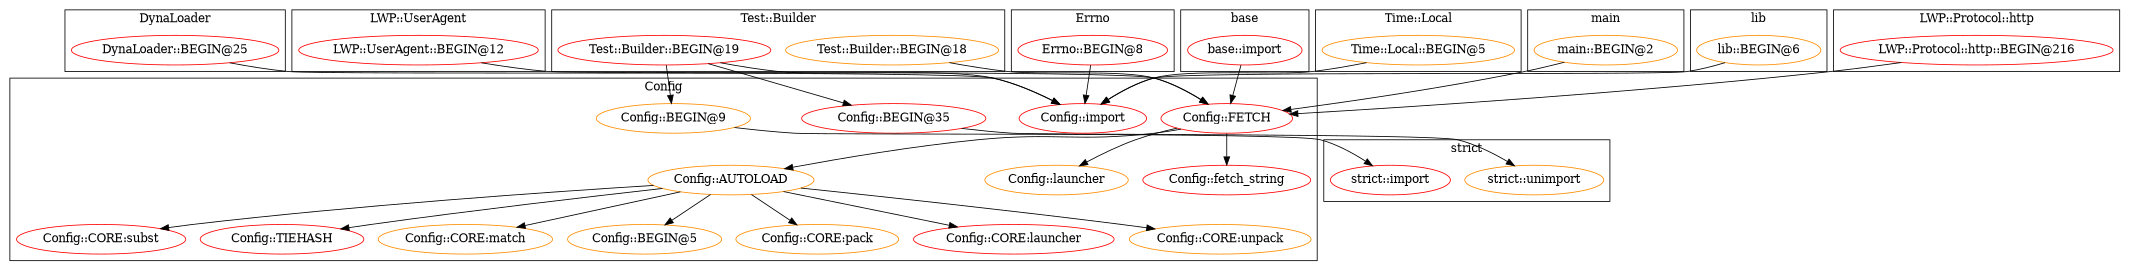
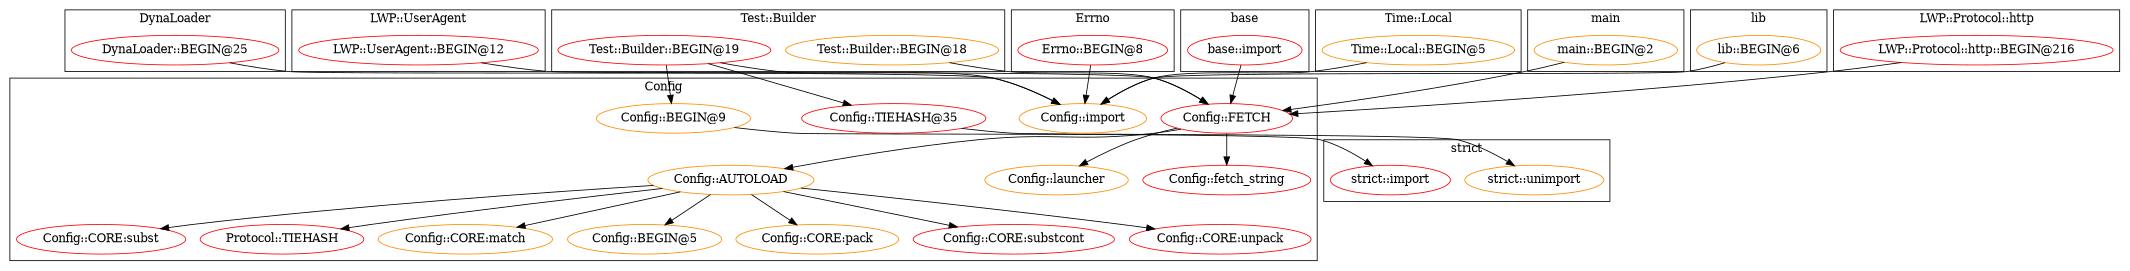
  digraph {
    node [color=red]
-   "Config::BEGIN@35"
+   "Config::BEGIN@35" [label="Config::TIEHASH@35"]
    "Config::CORE:subst"
-   "Config::TIEHASH"
+   "Config::TIEHASH" [label="Protocol::TIEHASH"]
    "Config::CORE:match" [color=darkorange]
    "Config::BEGIN@5" [color=darkorange]
    "Config::fetch_string"
    "Config::AUTOLOAD" [color=darkorange]
-   "Config::import"
+   "Config::import" [color=darkorange]
    "Config::CORE:pack" [color=darkorange]
    "Config::launcher" [color=darkorange]
    "Config::BEGIN@9" [color=darkorange]
-   "Config::CORE:substcont" [label="Config::CORE:launcher"]
-   "Config::CORE:unpack" [color=darkorange]
+   "Config::CORE:substcont"
+   "Config::CORE:unpack"
    "Config::FETCH"
    "DynaLoader::BEGIN@25"
    "LWP::UserAgent::BEGIN@12"
    "Test::Builder::BEGIN@18" [color=darkorange]
    "Test::Builder::BEGIN@19"
    "Errno::BEGIN@8"
    "base::import"
    "strict::import"
    "strict::unimport" [color=darkorange]
    "Time::Local::BEGIN@5" [color=darkorange]
    "main::BEGIN@2" [color=darkorange]
    "lib::BEGIN@6" [color=darkorange]
    "LWP::Protocol::http::BEGIN@216"
    subgraph cluster_1 {
      label=Config
      "Config::BEGIN@35"
      "Config::CORE:subst"
      "Config::TIEHASH"
      "Config::CORE:match"
      "Config::BEGIN@5"
      "Config::fetch_string"
      "Config::AUTOLOAD"
      "Config::import"
      "Config::CORE:pack"
      "Config::launcher"
      "Config::BEGIN@9"
      "Config::CORE:substcont"
      "Config::CORE:unpack"
      "Config::FETCH"
    }
    subgraph cluster_2 {
      label=DynaLoader
      "DynaLoader::BEGIN@25"
    }
    subgraph cluster_3 {
      label="LWP::UserAgent"
      "LWP::UserAgent::BEGIN@12"
    }
    subgraph cluster_4 {
      label="Test::Builder"
      "Test::Builder::BEGIN@18"
      "Test::Builder::BEGIN@19"
    }
    subgraph cluster_5 {
      label=Errno
      "Errno::BEGIN@8"
    }
    subgraph cluster_6 {
      label=base
      "base::import"
    }
    subgraph cluster_7 {
      label="strict"
      "strict::import"
      "strict::unimport"
    }
    subgraph cluster_8 {
      label="Time::Local"
      "Time::Local::BEGIN@5"
    }
    subgraph cluster_9 {
      label=main
      "main::BEGIN@2"
    }
    subgraph cluster_10 {
      label=lib
      "lib::BEGIN@6"
    }
    subgraph cluster_11 {
      label="LWP::Protocol::http"
      "LWP::Protocol::http::BEGIN@216"
    }
    "Config::BEGIN@35" -> "strict::unimport"
    "Config::AUTOLOAD" -> "Config::CORE:subst"
    "Config::AUTOLOAD" -> "Config::TIEHASH"
    "Config::AUTOLOAD" -> "Config::CORE:match"
    "Config::AUTOLOAD" -> "Config::BEGIN@5"
    "Config::AUTOLOAD" -> "Config::CORE:pack"
    "Config::AUTOLOAD" -> "Config::CORE:substcont"
    "Config::AUTOLOAD" -> "Config::CORE:unpack"
    "Config::BEGIN@9" -> "strict::import"
    "Config::FETCH" -> "Config::fetch_string"
    "Config::FETCH" -> "Config::AUTOLOAD"
    "Config::FETCH" -> "Config::launcher"
    "DynaLoader::BEGIN@25" -> "Config::import"
    "LWP::UserAgent::BEGIN@12" -> "Config::FETCH"
    "Test::Builder::BEGIN@18" -> "Config::FETCH"
    "Test::Builder::BEGIN@19" -> "Config::BEGIN@35"
    "Test::Builder::BEGIN@19" -> "Config::import"
    "Test::Builder::BEGIN@19" -> "Config::BEGIN@9"
    "Errno::BEGIN@8" -> "Config::import"
    "base::import" -> "Config::FETCH"
    "Time::Local::BEGIN@5" -> "Config::import"
    "main::BEGIN@2" -> "Config::FETCH"
    "lib::BEGIN@6" -> "Config::import"
    "LWP::Protocol::http::BEGIN@216" -> "Config::FETCH"
  }
